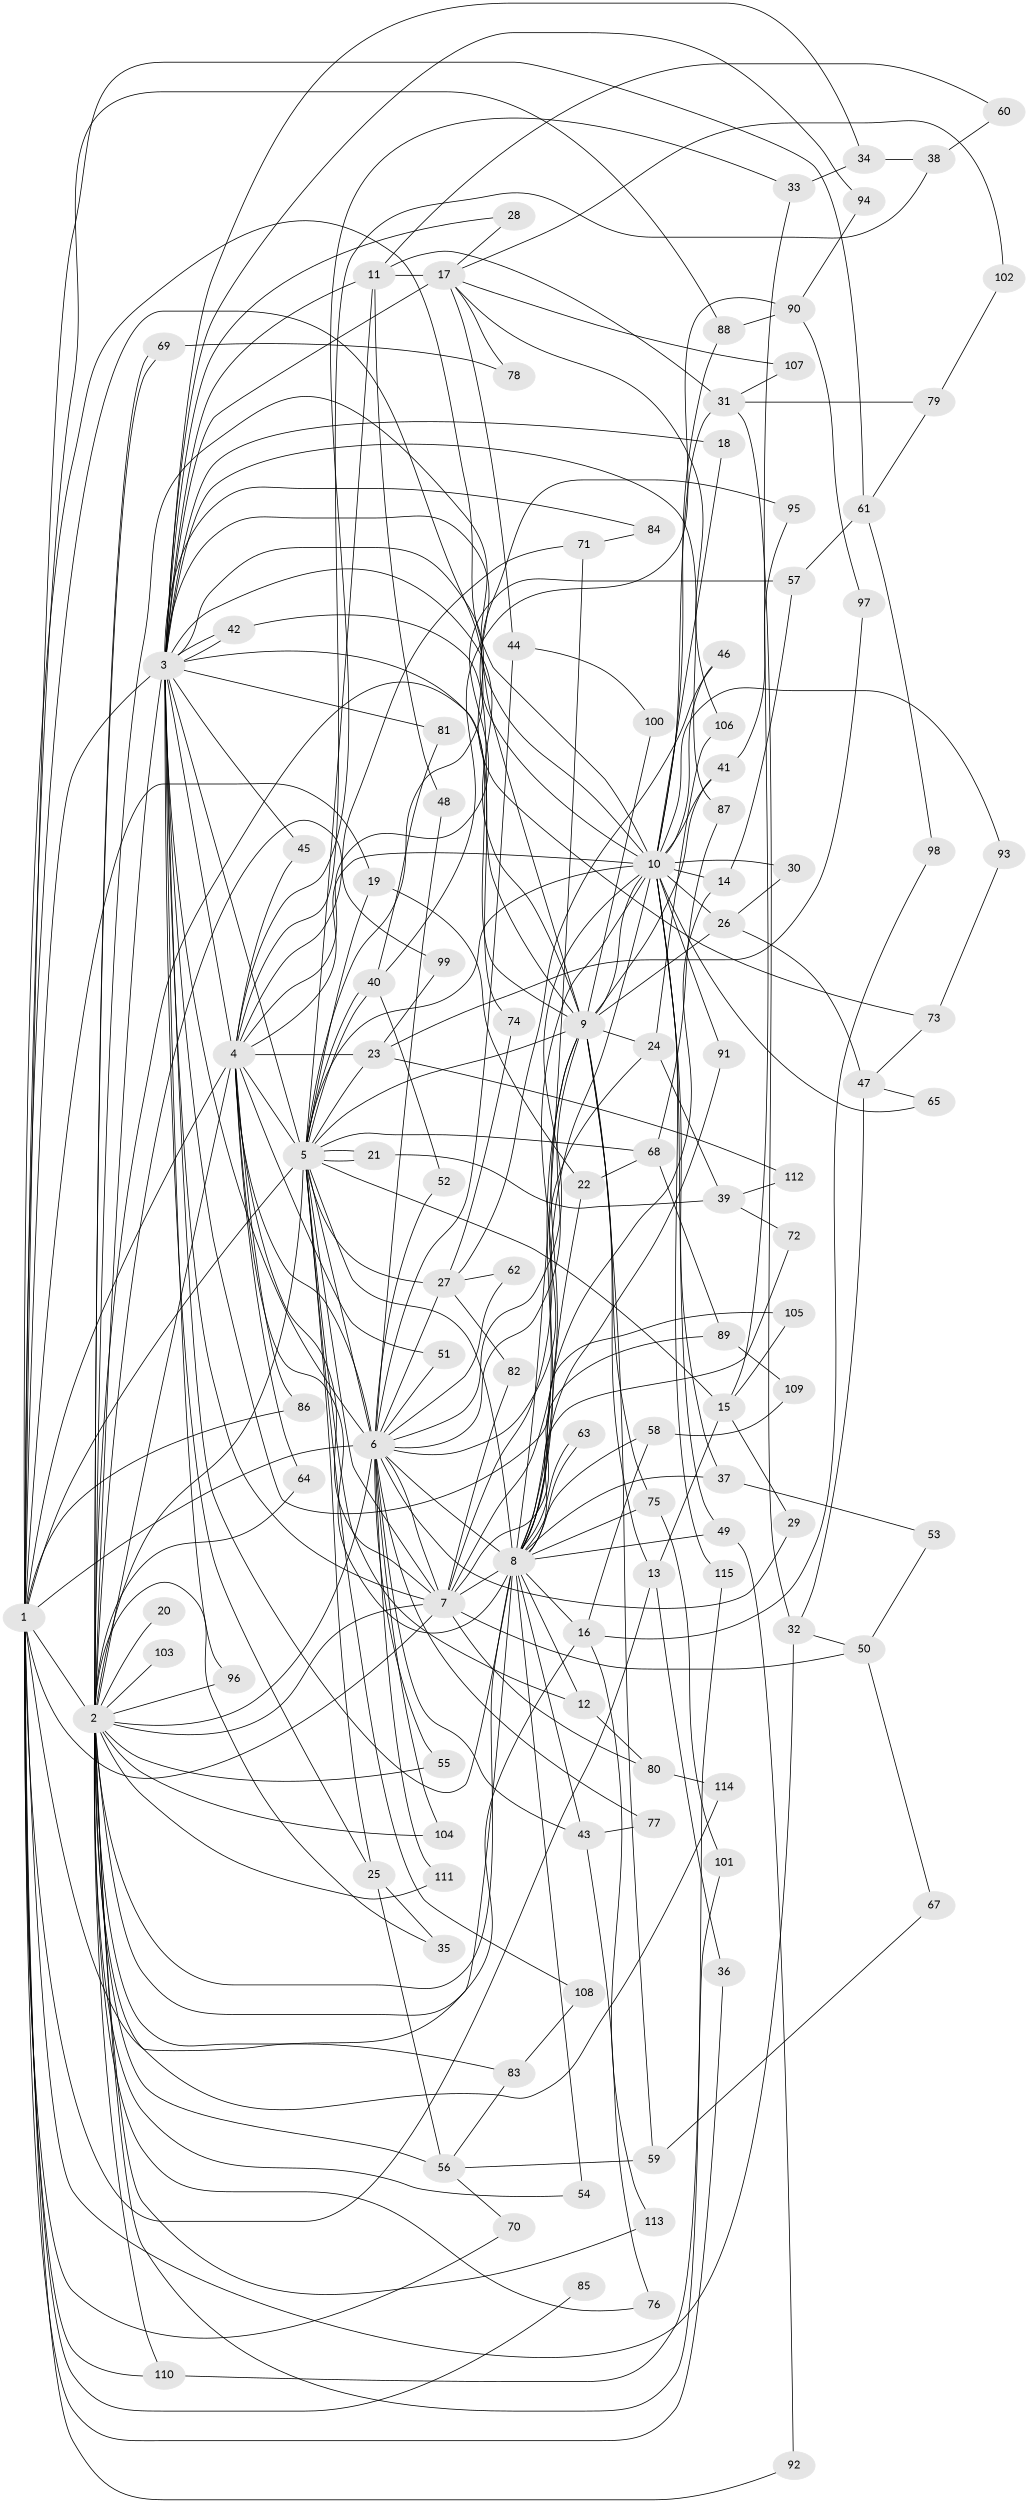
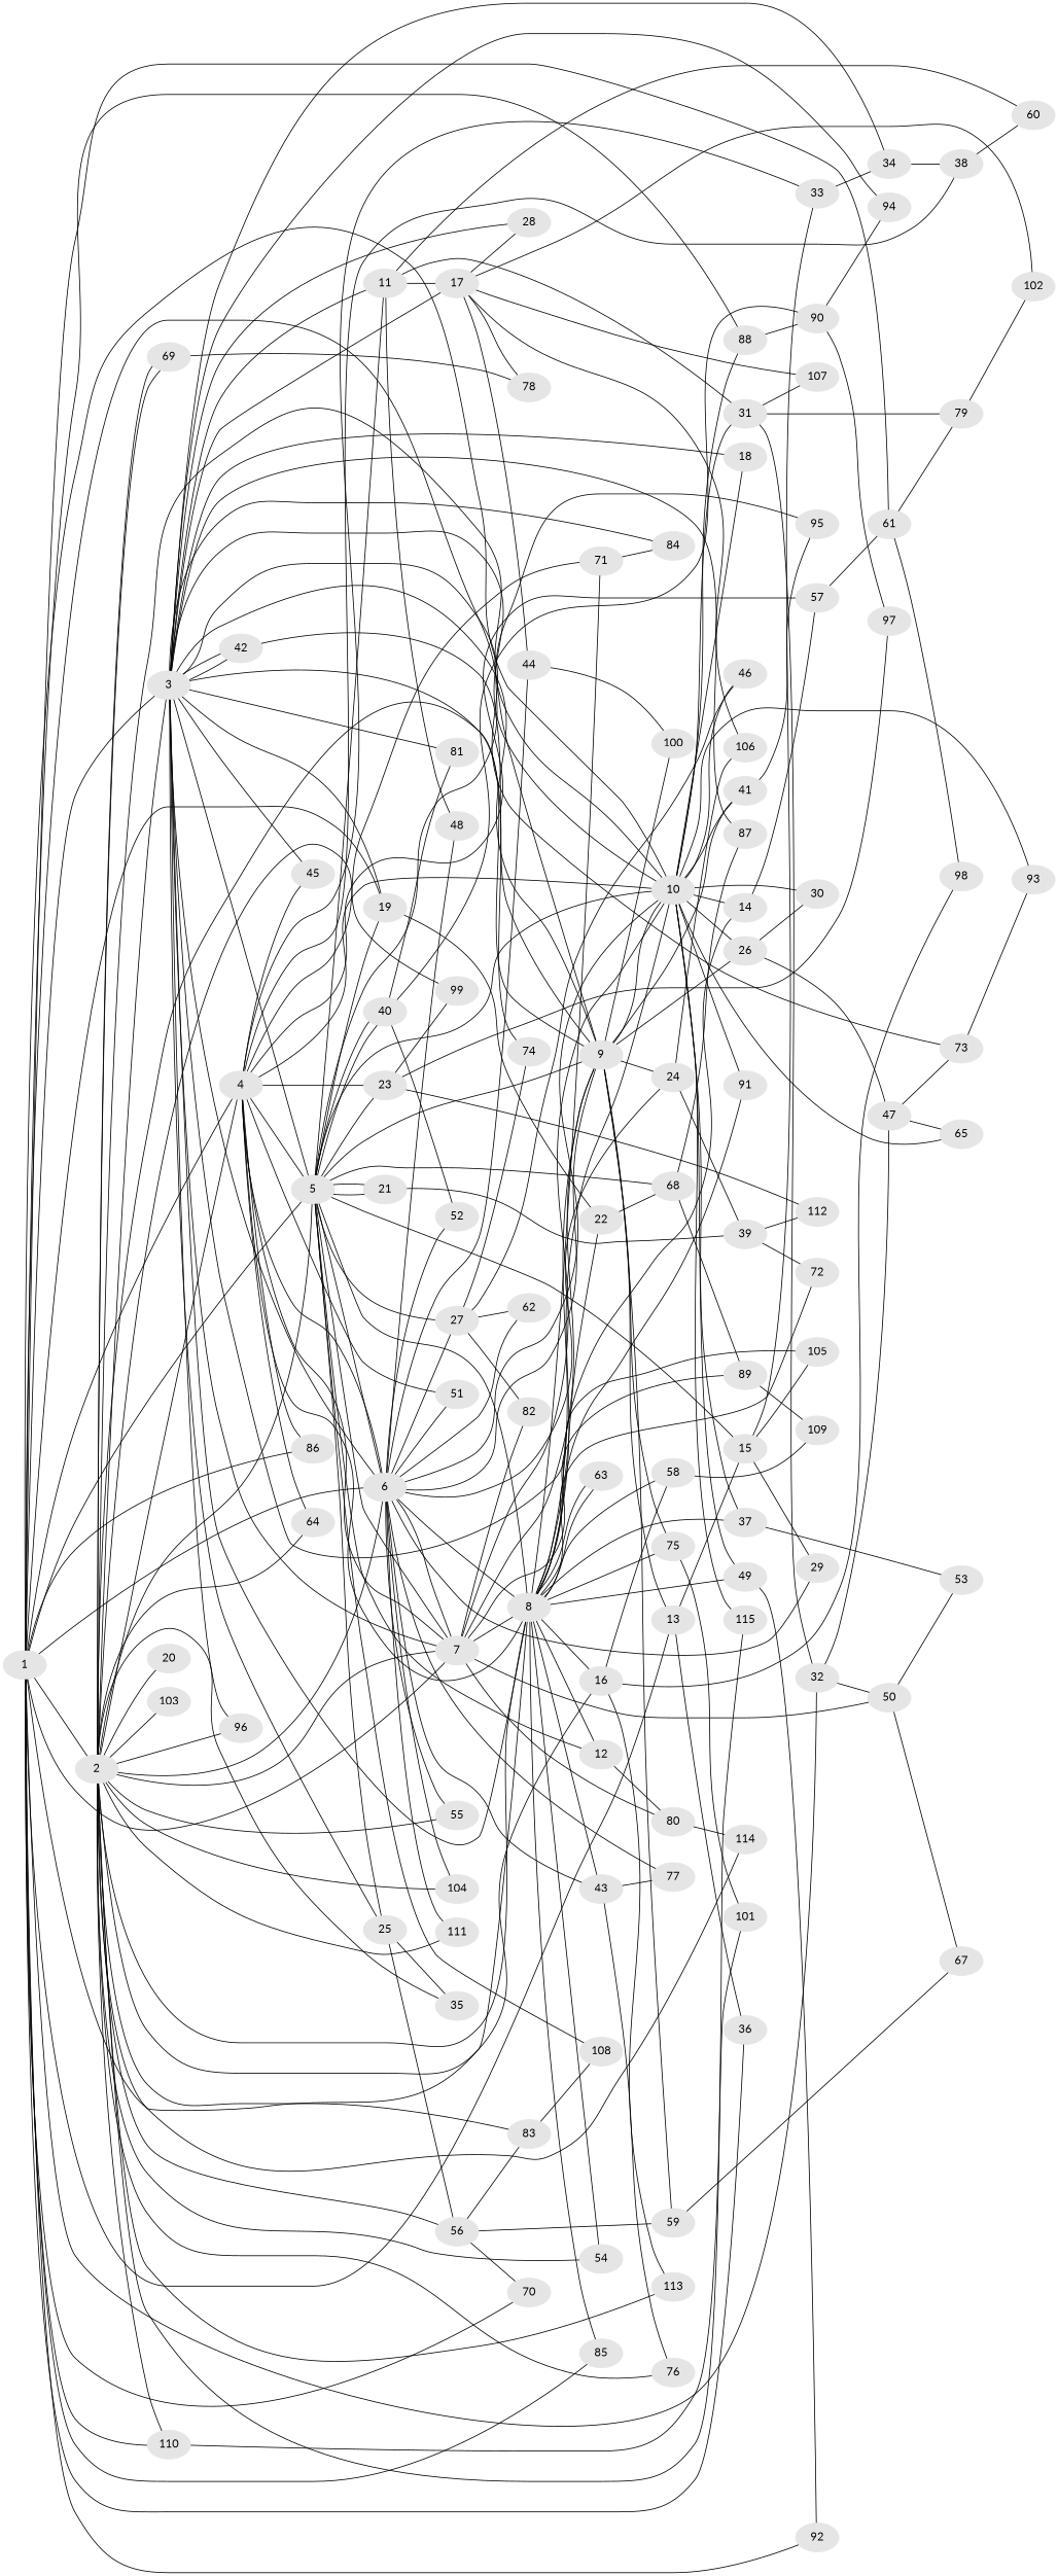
  graph {
    fontname=Lato
    rankdir=LR
    node [color=gray90 fontname=Lato style=filled]
    edge [fontname=Lato]
    1
    2
    3
    4
    5
    6
    7
    8
    9
    10
    13
    19
    32
    36
    61
    70
    85
    86
    88
    92
    110
    16
    20
    35
    54
    55
    56
    64
    69
    76
    83
    96
    99
    101
    103
    104
    111
    113
    114
    11
    17
    18
    25
    28
    34
    42
    45
    73
    74
    81
    84
    87
    94
    105
    23
    33
    38
    51
    57
    71
    12
    15
    21
    27
    40
    68
    95
    108
    24
    29
    43
    44
    48
    52
    62
    77
    50
    80
    82
    89
    14
    22
    37
    49
    58
    63
    72
    75
    91
    26
    41
    59
    100
    30
    31
    46
    65
    93
    115
    47
    98
    79
    90
    78
    60
    102
    106
    107
    97
    112
    39
    53
    67
    109
    1 -- 2
    1 -- 3
    1 -- 4
    1 -- 5
    1 -- 6
    1 -- 7
    1 -- 8
    1 -- 9
    1 -- 10
    1 -- 13
    1 -- 19
    1 -- 32
    1 -- 36
    1 -- 61
    1 -- 70
    1 -- 85
    1 -- 86
    1 -- 88
    1 -- 92
    1 -- 110
    2 -- 3
    2 -- 4
    2 -- 5
    2 -- 6
    2 -- 7
    2 -- 8
    2 -- 9
    2 -- 10
    2 -- 110
    2 -- 16
    2 -- 20
    2 -- 35
    2 -- 54
    2 -- 55
    2 -- 56
    2 -- 64
    2 -- 69
    2 -- 69
    2 -- 76
    2 -- 83
    2 -- 96
    2 -- 99
    2 -- 101
    2 -- 103
    2 -- 104
    2 -- 111
    2 -- 113
    2 -- 114
-   3 -- 4
+   3 -- 19
    3 -- 5
    3 -- 6
    3 -- 7
    3 -- 8
    3 -- 9
    3 -- 10
    3 -- 96
    3 -- 11
    3 -- 17
    3 -- 18
    3 -- 25
    3 -- 28
    3 -- 34
    3 -- 42
    3 -- 42
    3 -- 45
    3 -- 73
    3 -- 74
    3 -- 81
    3 -- 84
    3 -- 87
    3 -- 94
    3 -- 105
    4 -- 5
    4 -- 6
    4 -- 7
    4 -- 8
    4 -- 10
    4 -- 86
    4 -- 64
    4 -- 45
    4 -- 23
    4 -- 33
    4 -- 38
    4 -- 51
    4 -- 57
    4 -- 71
    5 -- 6
    5 -- 7
    5 -- 8
    5 -- 9
    5 -- 10
    5 -- 19
    5 -- 11
    5 -- 25
    5 -- 23
    5 -- 12
    5 -- 15
    5 -- 21
    5 -- 21
    5 -- 27
    5 -- 40
    5 -- 40
    5 -- 68
    5 -- 95
    5 -- 108
    6 -- 7
    6 -- 8
    6 -- 9
    6 -- 10
    6 -- 55
    6 -- 104
    6 -- 111
    6 -- 51
    6 -- 27
    6 -- 24
    6 -- 29
    6 -- 43
    6 -- 44
    6 -- 48
    6 -- 52
    6 -- 62
    6 -- 77
    7 -- 8
    7 -- 9
    7 -- 10
    7 -- 50
    7 -- 80
    7 -- 82
    7 -- 89
    8 -- 9
    8 -- 10
+   8 -- 85
    8 -- 16
    8 -- 54
    8 -- 71
    8 -- 12
    8 -- 43
    8 -- 14
    8 -- 22
    8 -- 37
    8 -- 49
    8 -- 58
    8 -- 63
    8 -- 63
    8 -- 72
    8 -- 75
    8 -- 91
    9 -- 10
    9 -- 13
    9 -- 24
    9 -- 75
    9 -- 26
    9 -- 41
    9 -- 59
    9 -- 100
    10 -- 88
    10 -- 18
    10 -- 14
    10 -- 37
    10 -- 49
    10 -- 91
    10 -- 26
    10 -- 41
    10 -- 30
    10 -- 31
    10 -- 46
    10 -- 65
    10 -- 93
    10 -- 115
    13 -- 36
    13 -- 15
    19 -- 22
    32 -- 50
    32 -- 47
    61 -- 98
    61 -- 79
    88 -- 90
    110 -- 115
    16 -- 113
    16 -- 58
    16 -- 98
    56 -- 70
    56 -- 83
    56 -- 59
    69 -- 78
    83 -- 108
    11 -- 17
    11 -- 48
    11 -- 31
    11 -- 60
    17 -- 28
    17 -- 44
    17 -- 78
    17 -- 102
    17 -- 106
    17 -- 107
    25 -- 35
    25 -- 56
    34 -- 38
    42 -- 9
    73 -- 93
    23 -- 99
    23 -- 97
    23 -- 112
    33 -- 34
    38 -- 60
    57 -- 61
    71 -- 84
    12 -- 80
    15 -- 105
    15 -- 33
    15 -- 29
    21 -- 39
    27 -- 74
    27 -- 62
    27 -- 82
    27 -- 46
    40 -- 81
    40 -- 52
    40 -- 90
    68 -- 87
    68 -- 89
    24 -- 106
    24 -- 39
    43 -- 76
    43 -- 77
    44 -- 100
    50 -- 53
    50 -- 67
    80 -- 114
    89 -- 109
    14 -- 57
    22 -- 68
    37 -- 53
    49 -- 92
    58 -- 109
    75 -- 101
    26 -- 30
    26 -- 47
    41 -- 95
    59 -- 67
    31 -- 32
    31 -- 79
    31 -- 107
    47 -- 73
    47 -- 65
    79 -- 102
    90 -- 94
    90 -- 97
    39 -- 72
    39 -- 112
  }
